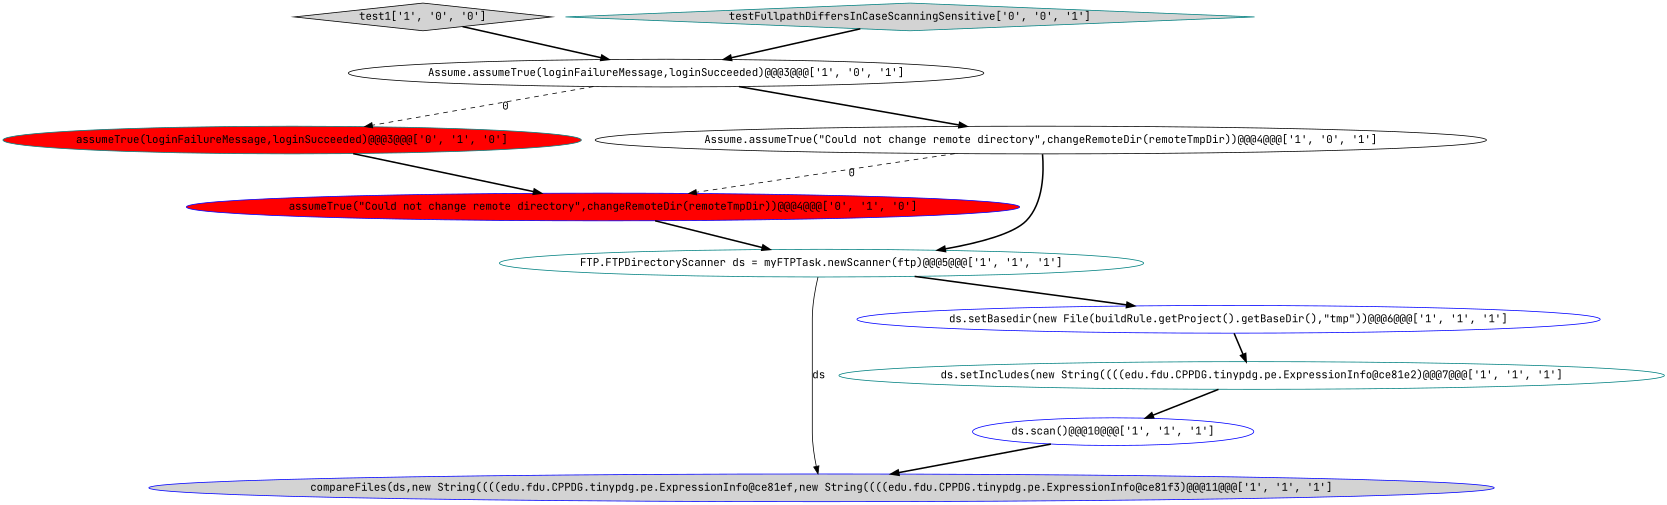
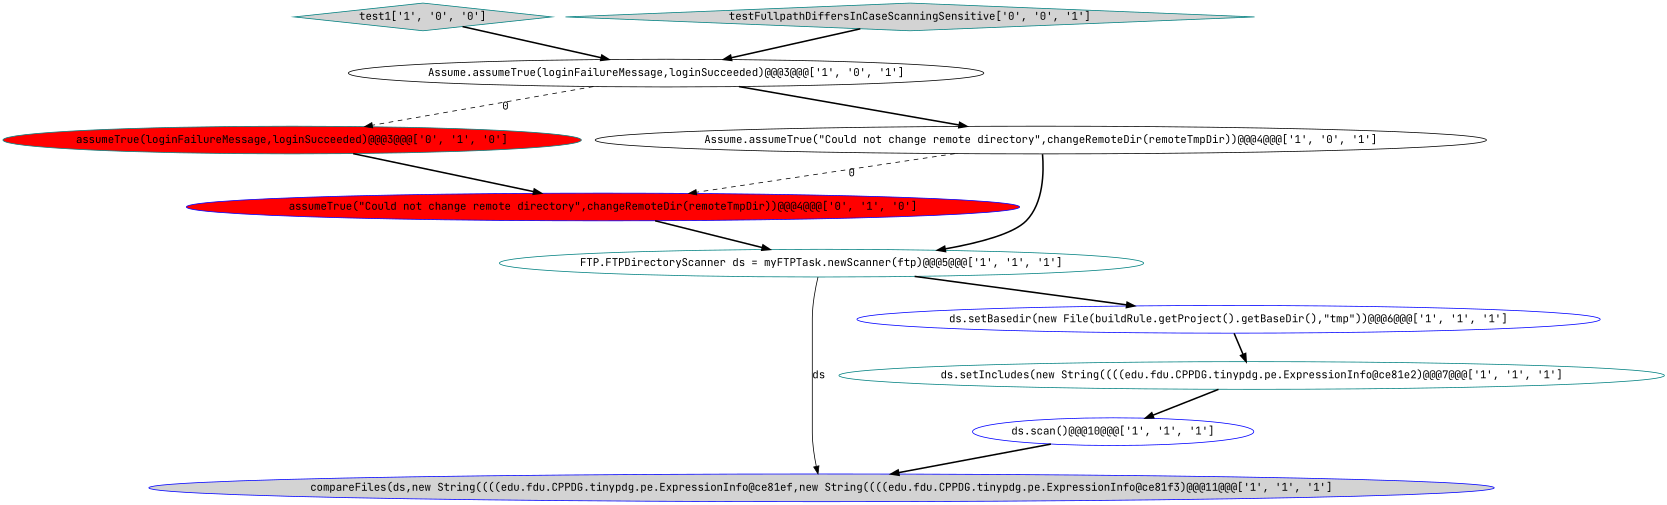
  digraph {
    fontname="JetBrains Mono"
    node [color=blue fillcolor=white fontname="JetBrains Mono" shape=ellipse style=filled]
    edge [fontname="JetBrains Mono" style=bold]
    n1 [label="ds.scan()@@@10@@@['1', '1', '1']"]
    n2 [fillcolor=lightgray label="compareFiles(ds,new String((((edu.fdu.CPPDG.tinypdg.pe.ExpressionInfo@ce81ef,new String((((edu.fdu.CPPDG.tinypdg.pe.ExpressionInfo@ce81f3)@@@11@@@['1', '1', '1']"]
    n3 [label="ds.setBasedir(new File(buildRule.getProject().getBaseDir(),\"tmp\"))@@@6@@@['1', '1', '1']"]
    n4 [color=teal label="ds.setIncludes(new String((((edu.fdu.CPPDG.tinypdg.pe.ExpressionInfo@ce81e2)@@@7@@@['1', '1', '1']"]
    n5 [color=black label="Assume.assumeTrue(loginFailureMessage,loginSucceeded)@@@3@@@['1', '0', '1']"]
    n6 [color=teal fillcolor=red label="assumeTrue(loginFailureMessage,loginSucceeded)@@@3@@@['0', '1', '0']"]
    n7 [color=black label="Assume.assumeTrue(\"Could not change remote directory\",changeRemoteDir(remoteTmpDir))@@@4@@@['1', '0', '1']"]
    n8 [fillcolor=red label="assumeTrue(\"Could not change remote directory\",changeRemoteDir(remoteTmpDir))@@@4@@@['0', '1', '0']"]
    n9 [color=teal label="FTP.FTPDirectoryScanner ds = myFTPTask.newScanner(ftp)@@@5@@@['1', '1', '1']"]
-   n10 [color=black fillcolor=lightgray label="test1['1', '0', '0']" shape=diamond]
+   n10 [color=teal fillcolor=lightgray label="test1['1', '0', '0']" shape=diamond]
    n11 [color=teal fillcolor=lightgray label="testFullpathDiffersInCaseScanningSensitive['0', '0', '1']" shape=diamond]
    n1 -> n2
    n3 -> n4
    n4 -> n1
    n5 -> n6 [label=0 style=dashed]
    n5 -> n7
    n6 -> n8
    n7 -> n8 [label=0 style=dashed]
    n7 -> n9
    n8 -> n9
    n9 -> n2 [label=ds style=solid]
    n9 -> n3
    n10 -> n5
    n11 -> n5
  }
